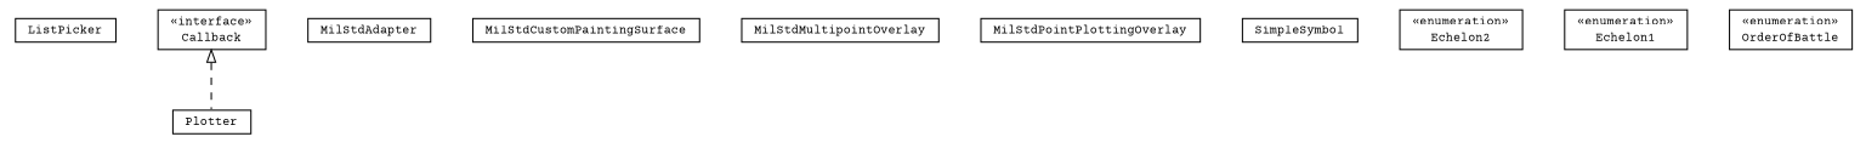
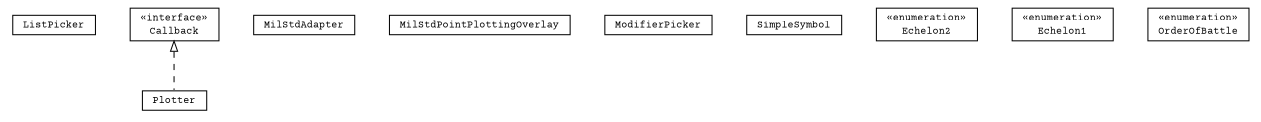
  digraph {
    nodesep=0.25
    ranksep=0.5
    fontname="Courier Prime"
    node [fontcolor=black fontname="Courier Prime" fontsize=10.0 shape=plaintext]
    n1 [label=<<table title="org.osmdroid.samplefragments.milstd2525.ListPicker" border="0" cellborder="1" cellspacing="0" cellpadding="2" port="p" href="./ListPicker.html"> 		<tr><td><table border="0" cellspacing="0" cellpadding="1"> <tr><td align="center" balign="center"> ListPicker </td></tr> 		</table></td></tr> 		</table>>]
    n2 [label=<<table title="org.osmdroid.samplefragments.milstd2525.ListPicker.Callback" border="0" cellborder="1" cellspacing="0" cellpadding="2" port="p" href="./ListPicker.Callback.html"> 		<tr><td><table border="0" cellspacing="0" cellpadding="1"> <tr><td align="center" balign="center"> &#171;interface&#187; </td></tr> <tr><td align="center" balign="center"> Callback </td></tr> 		</table></td></tr> 		</table>>]
    n3 [label=<<table title="org.osmdroid.samplefragments.milstd2525.Plotter" border="0" cellborder="1" cellspacing="0" cellpadding="2" port="p" href="./Plotter.html"> 		<tr><td><table border="0" cellspacing="0" cellpadding="1"> <tr><td align="center" balign="center"> Plotter </td></tr> 		</table></td></tr> 		</table>>]
    n4 [label=<<table title="org.osmdroid.samplefragments.milstd2525.MilStdAdapter" border="0" cellborder="1" cellspacing="0" cellpadding="2" port="p" href="./MilStdAdapter.html"> 		<tr><td><table border="0" cellspacing="0" cellpadding="1"> <tr><td align="center" balign="center"> MilStdAdapter </td></tr> 		</table></td></tr> 		</table>>]
-   n5 [label=<<table title="org.osmdroid.samplefragments.milstd2525.MilStdCustomPaintingSurface" border="0" cellborder="1" cellspacing="0" cellpadding="2" port="p" href="./MilStdCustomPaintingSurface.html"> 		<tr><td><table border="0" cellspacing="0" cellpadding="1"> <tr><td align="center" balign="center"> MilStdCustomPaintingSurface </td></tr> 		</table></td></tr> 		</table>>]
-   n6 [label=<<table title="org.osmdroid.samplefragments.milstd2525.MilStdMultipointOverlay" border="0" cellborder="1" cellspacing="0" cellpadding="2" port="p" href="./MilStdMultipointOverlay.html"> 		<tr><td><table border="0" cellspacing="0" cellpadding="1"> <tr><td align="center" balign="center"> MilStdMultipointOverlay </td></tr> 		</table></td></tr> 		</table>>]
    n7 [label=<<table title="org.osmdroid.samplefragments.milstd2525.MilStdPointPlottingOverlay" border="0" cellborder="1" cellspacing="0" cellpadding="2" port="p" href="./MilStdPointPlottingOverlay.html"> 		<tr><td><table border="0" cellspacing="0" cellpadding="1"> <tr><td align="center" balign="center"> MilStdPointPlottingOverlay </td></tr> 		</table></td></tr> 		</table>>]
+   n8 [label=<<table title="org.osmdroid.samplefragments.milstd2525.ModifierPicker" border="0" cellborder="1" cellspacing="0" cellpadding="2" port="p" href="./ModifierPicker.html"> 		<tr><td><table border="0" cellspacing="0" cellpadding="1"> <tr><td align="center" balign="center"> ModifierPicker </td></tr> 		</table></td></tr> 		</table>>]
    n9 [label=<<table title="org.osmdroid.samplefragments.milstd2525.SimpleSymbol" border="0" cellborder="1" cellspacing="0" cellpadding="2" port="p" href="./SimpleSymbol.html"> 		<tr><td><table border="0" cellspacing="0" cellpadding="1"> <tr><td align="center" balign="center"> SimpleSymbol </td></tr> 		</table></td></tr> 		</table>>]
    n10 [label=<<table title="org.osmdroid.samplefragments.milstd2525.SimpleSymbol.Echelon2" border="0" cellborder="1" cellspacing="0" cellpadding="2" port="p" href="./SimpleSymbol.Echelon2.html"> 		<tr><td><table border="0" cellspacing="0" cellpadding="1"> <tr><td align="center" balign="center"> &#171;enumeration&#187; </td></tr> <tr><td align="center" balign="center"> Echelon2 </td></tr> 		</table></td></tr> 		</table>>]
    n11 [label=<<table title="org.osmdroid.samplefragments.milstd2525.SimpleSymbol.Echelon1" border="0" cellborder="1" cellspacing="0" cellpadding="2" port="p" href="./SimpleSymbol.Echelon1.html"> 		<tr><td><table border="0" cellspacing="0" cellpadding="1"> <tr><td align="center" balign="center"> &#171;enumeration&#187; </td></tr> <tr><td align="center" balign="center"> Echelon1 </td></tr> 		</table></td></tr> 		</table>>]
    n12 [label=<<table title="org.osmdroid.samplefragments.milstd2525.SimpleSymbol.OrderOfBattle" border="0" cellborder="1" cellspacing="0" cellpadding="2" port="p" href="./SimpleSymbol.OrderOfBattle.html"> 		<tr><td><table border="0" cellspacing="0" cellpadding="1"> <tr><td align="center" balign="center"> &#171;enumeration&#187; </td></tr> <tr><td align="center" balign="center"> OrderOfBattle </td></tr> 		</table></td></tr> 		</table>>]
    n2 -> n3 [arrowtail=empty dir=back fontname="Courier Prime" fontsize=10 headport=p labelfontname=arial labelfontsize=10 style=dashed tailport=p]
  }
